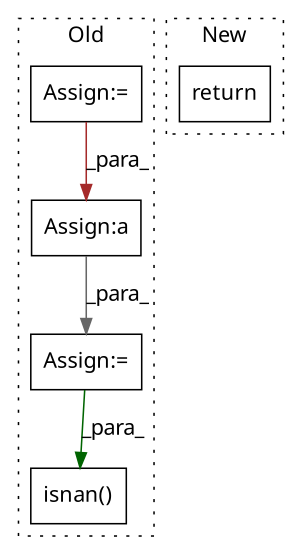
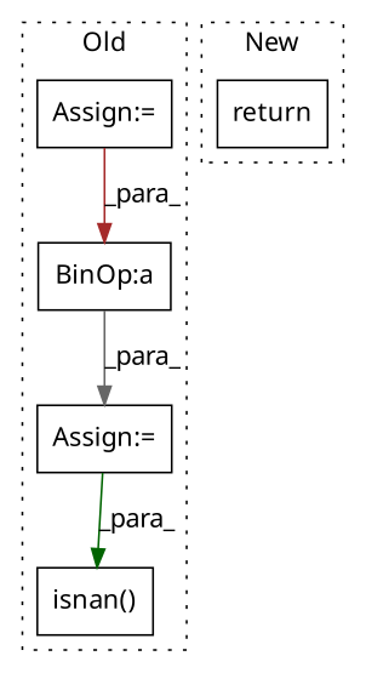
  digraph {
    fontname="Noto Sans"
    node [a=68 l=3 shape=box fontname="Noto Sans"]
    edge [fontname="Noto Sans"]
    n1 [a=75 l="12,1" label="isnan()" s="148,164"]
    n2 [label="Assign:=" s=127]
-   n3 [a=82 label="Assign:a" s=131]
+   n3 [a=82 label="BinOp:a" s=131]
    n4 [label="Assign:=" s=76]
    n5 [a=93 l=7 label=return s=72]
    subgraph cluster_1 {
      label=Old
      style=dotted
      n1
      n2
      n3
      n4
    }
    subgraph cluster_2 {
      label=New
      style=dotted
      n5
    }
    n2 -> n1 [label=_para_ color=darkgreen]
    n3 -> n2 [label=_para_ color=gray40]
    n4 -> n3 [label=_para_ color=brown]
  }
